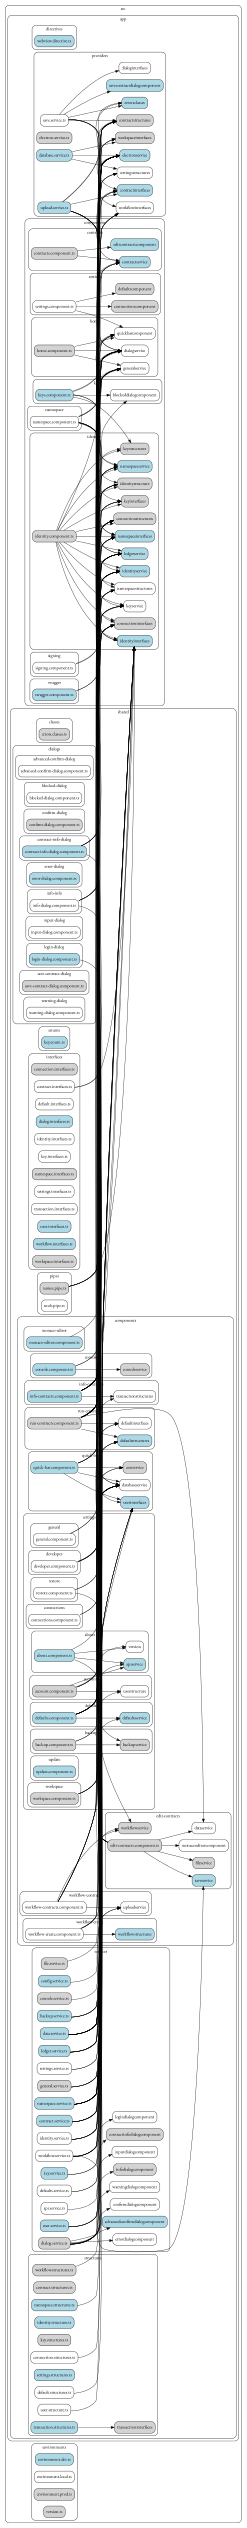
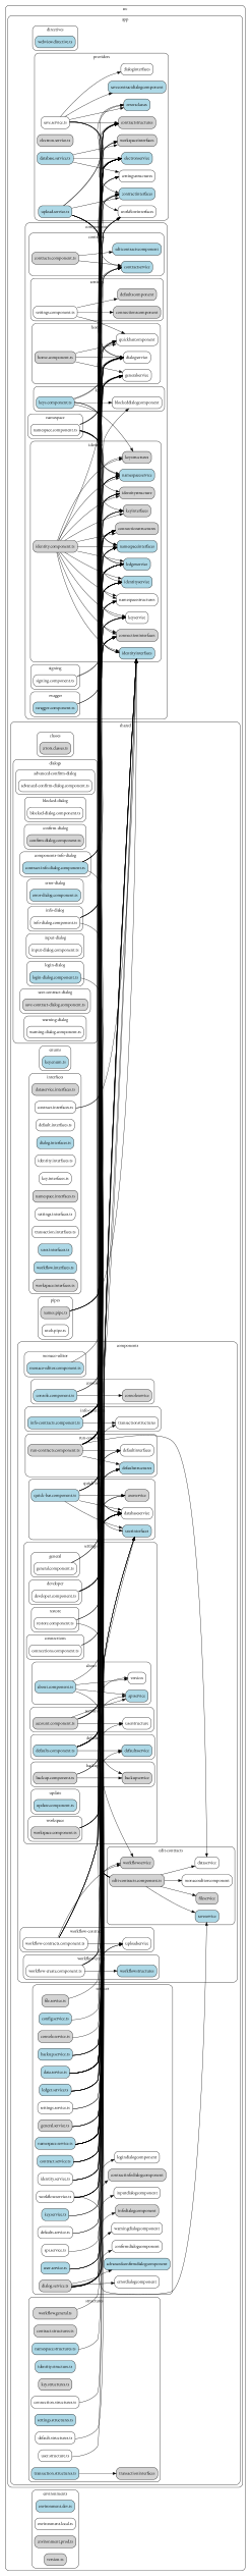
  digraph {
    fontname="EB Garamond"
    rankdir=LR
    node [fillcolor=white fontname="EB Garamond" shape=box style="filled,rounded"]
    edge [fontname="EB Garamond"]
    editcontractscomponent [fillcolor=lightblue]
    contractservice [fillcolor=lightblue]
    n3 [fillcolor=lightgrey label="contracts.component.ts"]
    generalservice
    quickbarcomponent
    dialogservice
    n7 [fillcolor=lightgrey label="home.component.ts"]
    keyservice
    ledgerservice [fillcolor=lightblue]
    identityservice [fillcolor=lightblue]
    namespaceservice [fillcolor=lightblue]
    connectionstructures [fillcolor=lightgrey]
    keystructures [fillcolor=lightgrey]
    namespacestructures
    identitystructure [fillcolor=lightgrey]
    identityinterfaces [fillcolor=lightblue]
    connectioninterfaces [fillcolor=lightgrey]
    keyinterfaces [fillcolor=lightgrey]
    namespaceinterfaces [fillcolor=lightblue]
    n20 [fillcolor=lightgrey label="identity.component.ts"]
    blockeddialogcomponent
    n22 [fillcolor=lightblue label="keys.component.ts"]
    n23 [label="namespace.component.ts"]
    connectionscomponent [fillcolor=lightgrey]
    defaultscomponent [fillcolor=lightgrey]
    n26 [label="settings.component.ts"]
    n27 [label="signing.component.ts"]
    n28 [fillcolor=lightblue label="swagger.component.ts"]
    n29 [fillcolor=lightblue label="webview.directive.ts"]
    electronservice [fillcolor=lightblue]
    workspaceinterfaces [fillcolor=lightgrey]
    settingsstructures
    savecontractdialogcomponent [fillcolor=lightblue]
    contractstructures [fillcolor=lightgrey]
    errorsclasses [fillcolor=lightblue]
    dialoginterfaces
    workflowinterfaces
    contractinterfaces [fillcolor=lightblue]
    n39 [fillcolor=lightblue label="database.service.ts"]
    n40 [fillcolor=lightgrey label="electron.service.ts"]
    n41 [label="save.service.ts"]
    n42 [fillcolor=lightblue label="upload.service.ts"]
    n43 [fillcolor=lightgrey label="errors.classes.ts"]
    consoleservice [fillcolor=lightgrey]
    n45 [fillcolor=lightblue label="console.component.ts"]
    monacoeditorcomponent
    dataservice
    saveservice [fillcolor=lightblue]
    fileservice [fillcolor=lightgrey]
    workflowservice [fillcolor=lightgrey]
    n51 [fillcolor=lightgrey label="edit-contracts.component.ts"]
    transactionstructures
    n53 [fillcolor=lightblue label="info-contracts.component.ts"]
    n54 [fillcolor=lightblue label="monaco-editor.component.ts"]
    databaseservice
    userinterfaces [fillcolor=lightblue]
    userservice [fillcolor=lightgrey]
    n58 [fillcolor=lightblue label="quick-bar.component.ts"]
    defaultstructures [fillcolor=lightblue]
    defaultinterfaces
    n61 [fillcolor=lightgrey label="run-contracts.component.ts"]
    version
    apiservice [fillcolor=lightblue]
    n64 [fillcolor=lightblue label="about.component.ts"]
    userstructure
    n66 [fillcolor=lightgrey label="account.component.ts"]
    backupservice [fillcolor=lightgrey]
    n68 [fillcolor=lightgrey label="backup.component.ts"]
    n69 [label="connections.component.ts"]
    defaultsservice [fillcolor=lightblue]
    n71 [fillcolor=lightblue label="defaults.component.ts"]
    n72 [label="developer.component.ts"]
    n73 [label="general.component.ts"]
    n74 [label="restore.component.ts"]
    n75 [fillcolor=lightblue label="update.component.ts"]
    n76 [fillcolor=lightgrey label="workspace.component.ts"]
    uploadservice
    n78 [label="workflow-contracts.component.ts"]
    workflowstructures [fillcolor=lightblue]
    n80 [label="workflow-create.component.ts"]
    n81 [label="advanced-confirm-dialog.component.ts"]
    n82 [label="blocked-dialog.component.ts"]
    n83 [fillcolor=lightgrey label="confirm-dialog.component.ts"]
    n84 [fillcolor=lightblue label="contract-info-dialog.component.ts"]
    n85 [fillcolor=lightblue label="error-dialog.component.ts"]
    n86 [label="info-dialog.component.ts"]
    n87 [label="input-dialog.component.ts"]
    n88 [fillcolor=lightblue label="login-dialog.component.ts"]
    n89 [fillcolor=lightgrey label="save-contract-dialog.component.ts"]
    n90 [label="warning-dialog.component.ts"]
    n91 [fillcolor=lightblue label="key.enum.ts"]
-   n92 [fillcolor=lightgrey label="connection.interfaces.ts"]
+   n92 [fillcolor=lightgrey label="dataservice.interfaces.ts"]
    n93 [label="contract.interfaces.ts"]
    n94 [label="default.interfaces.ts"]
    n95 [fillcolor=lightblue label="dialog.interfaces.ts"]
    n96 [label="identity.interfaces.ts"]
    n97 [label="key.interfaces.ts"]
    n98 [fillcolor=lightgrey label="namespace.interfaces.ts"]
    n99 [label="settings.interfaces.ts"]
    n100 [label="transaction.interfaces.ts"]
    n101 [fillcolor=lightblue label="user.interfaces.ts"]
    n102 [fillcolor=lightblue label="workflow.interfaces.ts"]
    n103 [fillcolor=lightgrey label="workspace.interfaces.ts"]
    errordialogcomponent
    advancedconfirmdialogcomponent [fillcolor=lightblue]
    confirmdialogcomponent
    warningdialogcomponent
    infodialogcomponent [fillcolor=lightgrey]
    inputdialogcomponent
    contractinfodialogcomponent [fillcolor=lightgrey]
    logindialogcomponent
    n112 [label="api.service.ts"]
    n113 [fillcolor=lightblue label="backup.service.ts"]
    n114 [fillcolor=lightblue label="config.service.ts"]
    n115 [fillcolor=lightgrey label="console.service.ts"]
    n116 [fillcolor=lightblue label="contract.service.ts"]
    n117 [fillcolor=lightblue label="data.service.ts"]
    n118 [label="defaults.service.ts"]
    n119 [fillcolor=lightgrey label="dialog.service.ts"]
    n120 [fillcolor=lightgrey label="file.service.ts"]
    n121 [fillcolor=lightgrey label="general.service.ts"]
    n122 [label="identity.service.ts"]
    n123 [fillcolor=lightblue label="key.service.ts"]
    n124 [fillcolor=lightblue label="ledger.service.ts"]
    n125 [fillcolor=lightblue label="namespace.service.ts"]
    n126 [label="settings.service.ts"]
    n127 [fillcolor=lightblue label="user.service.ts"]
    n128 [label="workflow.service.ts"]
    n129 [fillcolor=lightgrey label="names.pipe.ts"]
    n130 [label="ntob.pipe.ts"]
    transactioninterfaces [fillcolor=lightgrey]
    n132 [label="connection.structures.ts"]
    n133 [fillcolor=lightgrey label="contract.structures.ts"]
    n134 [label="default.structures.ts"]
    n135 [fillcolor=lightblue label="identity.structure.ts"]
    n136 [fillcolor=lightgrey label="key.structures.ts"]
    n137 [fillcolor=lightblue label="namespace.structures.ts"]
    n138 [fillcolor=lightblue label="settings.structures.ts"]
    n139 [fillcolor=lightblue label="transaction.structures.ts"]
    n140 [label="user.structure.ts"]
-   n141 [fillcolor=lightgrey label="workflow.structures.ts"]
+   n141 [fillcolor=lightgrey label="workflow.general.ts"]
    n142 [fillcolor=lightblue label="environment.dev.ts"]
    n143 [label="environment.local.ts"]
    n144 [fillcolor=lightgrey label="environment.prod.ts"]
    n145 [fillcolor=lightgrey label="version.ts"]
    subgraph cluster_1 {
      label=src
      style=rounded
      subgraph cluster_2 {
        label=app
        style=rounded
        subgraph cluster_3 {
          label=components
          style=rounded
          subgraph cluster_4 {
            label=contracts
            style=rounded
            n3
            subgraph sub_5 {
              label=contracts
              style=rounded
              editcontractscomponent
              contractservice
            }
          }
          subgraph cluster_6 {
            label=home
            style=rounded
            n7
            subgraph sub_7 {
              label=home
              style=rounded
              generalservice
              quickbarcomponent
              dialogservice
            }
          }
          subgraph cluster_8 {
            label=identity
            style=rounded
            n20
            subgraph sub_9 {
              label=identity
              style=rounded
              keyservice
              ledgerservice
              identityservice
              namespaceservice
              connectionstructures
              keystructures
              namespacestructures
              identitystructure
              identityinterfaces
              connectioninterfaces
              keyinterfaces
              namespaceinterfaces
            }
          }
          subgraph cluster_10 {
            label=keys
            style=rounded
            n22
            subgraph sub_11 {
              label=keys
              style=rounded
              blockeddialogcomponent
            }
          }
          subgraph cluster_12 {
            label=namespace
            style=rounded
            n23
            subgraph sub_13 {
              label=namespace
              style=rounded
            }
          }
          subgraph cluster_14 {
            label=settings
            style=rounded
            n26
            subgraph sub_15 {
              label=settings
              style=rounded
              connectionscomponent
              defaultscomponent
            }
          }
          subgraph cluster_16 {
            label=signing
            style=rounded
            n27
            subgraph sub_17 {
              label=signing
              style=rounded
            }
          }
          subgraph cluster_18 {
            label=swagger
            style=rounded
            n28
            subgraph sub_19 {
              label=swagger
              style=rounded
            }
          }
        }
        subgraph cluster_20 {
          label=directives
          style=rounded
          n29
          subgraph sub_21 {
            label=directives
            style=rounded
          }
        }
        subgraph cluster_22 {
          label=providers
          style=rounded
          n39
          n40
          n41
          n42
          subgraph sub_23 {
            label=providers
            style=rounded
            electronservice
            workspaceinterfaces
            settingsstructures
          }
          subgraph sub_24 {
            label=providers
            style=rounded
          }
          subgraph sub_25 {
            label=providers
            style=rounded
            savecontractdialogcomponent
            contractstructures
            errorsclasses
            dialoginterfaces
            workflowinterfaces
            contractinterfaces
          }
          subgraph sub_26 {
            label=providers
            style=rounded
            contractstructures
            errorsclasses
            contractinterfaces
          }
        }
        subgraph cluster_27 {
          label=shared
          style=rounded
          subgraph cluster_28 {
            label=classes
            style=rounded
            n43
            subgraph sub_29 {
              label=classes
              style=rounded
            }
          }
          subgraph cluster_30 {
            label=components
            style=rounded
            subgraph cluster_31 {
              label=console
              style=rounded
              n45
              subgraph sub_32 {
                label=console
                style=rounded
                consoleservice
              }
            }
            subgraph cluster_33 {
              label="edit-contracts"
              style=rounded
              n51
              subgraph sub_34 {
                label="edit-contracts"
                style=rounded
                monacoeditorcomponent
                dataservice
                saveservice
                fileservice
                workflowservice
              }
            }
            subgraph cluster_35 {
              label="info-contracts"
              style=rounded
              n53
              subgraph sub_36 {
                label="info-contracts"
                style=rounded
                transactionstructures
              }
            }
            subgraph cluster_37 {
              label="monaco-editor"
              style=rounded
              n54
              subgraph sub_38 {
                label="monaco-editor"
                style=rounded
              }
            }
            subgraph cluster_39 {
              label="quick-bar"
              style=rounded
              n58
              subgraph sub_40 {
                label="quick-bar"
                style=rounded
                databaseservice
                userinterfaces
                userservice
              }
            }
            subgraph cluster_41 {
              label="run-contracts"
              style=rounded
              n61
              subgraph sub_42 {
                label="run-contracts"
                style=rounded
                defaultstructures
                defaultinterfaces
              }
            }
            subgraph cluster_43 {
              label=settings
              style=rounded
              subgraph cluster_44 {
                label=about
                style=rounded
                n64
                subgraph sub_45 {
                  label=about
                  style=rounded
                  version
                  apiservice
                }
              }
              subgraph cluster_46 {
                label=account
                style=rounded
                n66
                subgraph sub_47 {
                  label=account
                  style=rounded
                  userstructure
                }
              }
              subgraph cluster_48 {
                label=backup
                style=rounded
                n68
                subgraph sub_49 {
                  label=backup
                  style=rounded
                  backupservice
                }
              }
              subgraph cluster_50 {
                label=connections
                style=rounded
                n69
                subgraph sub_51 {
                  label=connections
                  style=rounded
                }
              }
              subgraph cluster_52 {
                label=defaults
                style=rounded
                n71
                subgraph sub_53 {
                  label=defaults
                  style=rounded
                  defaultsservice
                }
              }
              subgraph cluster_54 {
                label=developer
                style=rounded
                n72
                subgraph sub_55 {
                  label=developer
                  style=rounded
                }
              }
              subgraph cluster_56 {
                label=general
                style=rounded
                n73
                subgraph sub_57 {
                  label=general
                  style=rounded
                }
              }
              subgraph cluster_58 {
                label=restore
                style=rounded
                n74
                subgraph sub_59 {
                  label=restore
                  style=rounded
                }
              }
              subgraph cluster_60 {
                label=update
                style=rounded
                n75
                subgraph sub_61 {
                  label=update
                  style=rounded
                }
              }
              subgraph cluster_62 {
                label=workspace
                style=rounded
                n76
                subgraph sub_63 {
                  label=workspace
                  style=rounded
                }
              }
            }
            subgraph cluster_64 {
              label="workflow-contracts"
              style=rounded
              n78
              subgraph sub_65 {
                label="workflow-contracts"
                style=rounded
                uploadservice
              }
            }
            subgraph cluster_66 {
              label="workflow-create"
              style=rounded
              n80
              subgraph sub_67 {
                label="workflow-create"
                style=rounded
                workflowstructures
              }
            }
          }
          subgraph cluster_68 {
            label=dialogs
            style=rounded
            subgraph cluster_69 {
              label="advanced-confirm-dialog"
              style=rounded
              n81
              subgraph sub_70 {
                label="advanced-confirm-dialog"
                style=rounded
              }
            }
            subgraph cluster_71 {
              label="blocked-dialog"
              style=rounded
              n82
              subgraph sub_72 {
                label="blocked-dialog"
                style=rounded
              }
            }
            subgraph cluster_73 {
              label="confirm-dialog"
              style=rounded
              n83
              subgraph sub_74 {
                label="confirm-dialog"
                style=rounded
              }
            }
            subgraph cluster_75 {
-             label="contract-info-dialog"
+             label="components-info-dialog"
              style=rounded
              n84
              subgraph sub_76 {
                label="contract-info-dialog"
                style=rounded
              }
            }
            subgraph cluster_77 {
              label="error-dialog"
              style=rounded
              n85
              subgraph sub_78 {
                label="error-dialog"
                style=rounded
              }
            }
            subgraph cluster_79 {
-             label="info-info"
+             label="info-dialog"
              style=rounded
              n86
              subgraph sub_80 {
                label="info-dialog"
                style=rounded
              }
            }
            subgraph cluster_81 {
              label="input-dialog"
              style=rounded
              n87
              subgraph sub_82 {
                label="input-dialog"
                style=rounded
              }
            }
            subgraph cluster_83 {
              label="login-dialog"
              style=rounded
              n88
              subgraph sub_84 {
                label="login-dialog"
                style=rounded
              }
            }
            subgraph cluster_85 {
              label="save-contract-dialog"
              style=rounded
              n89
              subgraph sub_86 {
                label="save-contract-dialog"
                style=rounded
              }
            }
            subgraph cluster_87 {
              label="warning-dialog"
              style=rounded
              n90
              subgraph sub_88 {
                label="warning-dialog"
                style=rounded
              }
            }
          }
          subgraph cluster_89 {
            label=enums
            style=rounded
            n91
            subgraph sub_90 {
              label=enums
              style=rounded
            }
          }
          subgraph cluster_91 {
            label=interfaces
            style=rounded
            n92
            n93
            n94
            n95
            n96
            n97
            n98
            n99
            n100
            n101
            n102
            n103
            subgraph sub_92 {
              label=interfaces
              style=rounded
            }
            subgraph sub_93 {
              label=interfaces
              style=rounded
            }
            subgraph sub_94 {
              label=interfaces
              style=rounded
            }
            subgraph sub_95 {
              label=interfaces
              style=rounded
            }
            subgraph sub_96 {
              label=interfaces
              style=rounded
            }
            subgraph sub_97 {
              label=interfaces
              style=rounded
            }
            subgraph sub_98 {
              label=interfaces
              style=rounded
            }
            subgraph sub_99 {
              label=interfaces
              style=rounded
            }
            subgraph sub_100 {
              label=interfaces
              style=rounded
            }
            subgraph sub_101 {
              label=interfaces
              style=rounded
            }
            subgraph sub_102 {
              label=interfaces
              style=rounded
            }
            subgraph sub_103 {
              label=interfaces
              style=rounded
            }
          }
          subgraph cluster_104 {
            label=services
            style=rounded
            n112
            n113
            n114
            n115
            n116
            n117
            n118
            n119
            n120
            n121
            n122
            n123
            n124
            n125
            n126
            n127
            n128
            subgraph sub_105 {
              label=services
              style=rounded
            }
            subgraph sub_106 {
              label=services
              style=rounded
            }
            subgraph sub_107 {
              label=services
              style=rounded
            }
            subgraph sub_108 {
              label=services
              style=rounded
            }
            subgraph sub_109 {
              label=services
              style=rounded
            }
            subgraph sub_110 {
              label=services
              style=rounded
            }
            subgraph sub_111 {
              label=services
              style=rounded
            }
            subgraph sub_112 {
              label=services
              style=rounded
              errordialogcomponent
              advancedconfirmdialogcomponent
              confirmdialogcomponent
              warningdialogcomponent
              infodialogcomponent
              inputdialogcomponent
              contractinfodialogcomponent
              logindialogcomponent
            }
            subgraph sub_113 {
              label=services
              style=rounded
            }
            subgraph sub_114 {
              label=services
              style=rounded
            }
            subgraph sub_115 {
              label=services
              style=rounded
            }
            subgraph sub_116 {
              label=services
              style=rounded
            }
            subgraph sub_117 {
              label=services
              style=rounded
            }
            subgraph sub_118 {
              label=services
              style=rounded
            }
            subgraph sub_119 {
              label=services
              style=rounded
            }
            subgraph sub_120 {
              label=services
              style=rounded
            }
            subgraph sub_121 {
              label=services
              style=rounded
            }
          }
          subgraph cluster_122 {
            label=pipes
            style=rounded
            n129
            n130
            subgraph sub_123 {
              label=pipes
              style=rounded
            }
            subgraph sub_124 {
              label=pipes
              style=rounded
            }
          }
          subgraph cluster_125 {
            label=structures
            style=rounded
            n132
            n133
            n134
            n135
            n136
            n137
            n138
            n139
            n140
            n141
            subgraph sub_126 {
              label=structures
              style=rounded
            }
            subgraph sub_127 {
              label=structures
              style=rounded
            }
            subgraph sub_128 {
              label=structures
              style=rounded
            }
            subgraph sub_129 {
              label=structures
              style=rounded
            }
            subgraph sub_130 {
              label=structures
              style=rounded
            }
            subgraph sub_131 {
              label=structures
              style=rounded
            }
            subgraph sub_132 {
              label=structures
              style=rounded
            }
            subgraph sub_133 {
              label=structures
              style=rounded
              transactioninterfaces
            }
            subgraph sub_134 {
              label=structures
              style=rounded
            }
            subgraph sub_135 {
              label=structures
              style=rounded
            }
          }
        }
      }
      subgraph cluster_136 {
        label=environments
        style=rounded
        n142
        n143
        n144
        n145
        subgraph sub_137 {
          label=environments
          style=rounded
        }
        subgraph sub_138 {
          label=environments
          style=rounded
        }
        subgraph sub_139 {
          label=environments
          style=rounded
        }
        subgraph sub_140 {
          label=environments
          style=rounded
        }
      }
    }
    n3 -> editcontractscomponent
    n3 -> contractservice
    n7 -> generalservice
    n7 -> quickbarcomponent
    n7 -> dialogservice
    n20 -> dialogservice
    n20 -> keyservice
    n20 -> ledgerservice
    n20 -> identityservice
    n20 -> namespaceservice
    n20 -> connectionstructures
    n20 -> keystructures
    n20 -> namespacestructures
    n20 -> identitystructure
    n20 -> identityinterfaces
    n20 -> connectioninterfaces
    n20 -> keyinterfaces
    n20 -> namespaceinterfaces
    n22 -> quickbarcomponent
    n22 -> dialogservice
    n22 -> keyservice
    n22 -> keystructures
    n22 -> keyinterfaces
    n22 -> blockeddialogcomponent
    n23 -> generalservice
    n23 -> quickbarcomponent
    n23 -> dialogservice
    n23 -> ledgerservice
    n23 -> identityservice
    n23 -> namespaceservice
    n23 -> namespacestructures
    n23 -> identitystructure
    n23 -> identityinterfaces
    n23 -> namespaceinterfaces
    n26 -> quickbarcomponent
    n26 -> connectionscomponent
    n26 -> defaultscomponent
    n27 -> keyservice
    n27 -> keyinterfaces
    n28 -> ledgerservice
    n28 -> connectionstructures
    n39 -> electronservice
    n39 -> workspaceinterfaces
    n39 -> settingsstructures
    n41 -> contractservice
    n41 -> dialogservice
    n41 -> savecontractdialogcomponent
    n41 -> contractstructures
    n41 -> errorsclasses
    n41 -> dialoginterfaces
    n41 -> workflowinterfaces
    n41 -> contractinterfaces
    n42 -> dialogservice
    n42 -> ledgerservice
    n42 -> namespaceservice
    n42 -> identityinterfaces
    n42 -> connectioninterfaces
    n42 -> namespaceinterfaces
    n42 -> contractstructures
    n42 -> errorsclasses
    n42 -> contractinterfaces
    n45 -> generalservice
    n45 -> electronservice
    n45 -> consoleservice
    n51 -> contractservice
    n51 -> generalservice
    n51 -> quickbarcomponent
    n51 -> dialogservice
    n51 -> electronservice
    n51 -> contractstructures
    n51 -> errorsclasses
    n51 -> contractinterfaces
    n51 -> monacoeditorcomponent
    n51 -> dataservice
    n51 -> saveservice
    n51 -> fileservice
    n53 -> contractservice
    n53 -> quickbarcomponent
    n53 -> dialogservice
    n53 -> ledgerservice
    n53 -> identityservice
    n53 -> namespaceservice
    n53 -> connectionstructures
    n53 -> namespacestructures
    n53 -> identitystructure
    n53 -> identityinterfaces
    n53 -> namespaceinterfaces
    n53 -> contractstructures
    n53 -> transactionstructures
    n54 -> electronservice
    n58 -> generalservice
    n58 -> dialogservice
    n58 -> electronservice
    n58 -> workspaceinterfaces
    n58 -> databaseservice
    n58 -> userinterfaces
    n58 -> userservice
    n61 -> generalservice
    n61 -> quickbarcomponent
    n61 -> dialogservice
    n61 -> keyservice
    n61 -> ledgerservice
    n61 -> identityservice
    n61 -> namespaceservice
    n61 -> connectionstructures
    n61 -> namespacestructures
    n61 -> identitystructure
    n61 -> identityinterfaces
    n61 -> connectioninterfaces
    n61 -> keyinterfaces
    n61 -> namespaceinterfaces
    n61 -> electronservice
    n61 -> contractstructures
    n61 -> dataservice
    n61 -> defaultstructures
    n61 -> defaultinterfaces
    n64 -> electronservice
    n64 -> workflowservice
    n64 -> version
    n64 -> apiservice
    n66 -> dialogservice
    n66 -> electronservice
    n66 -> userinterfaces
    n66 -> userservice
    n66 -> apiservice
    n66 -> userstructure
    n68 -> dialogservice
    n68 -> electronservice
    n68 -> backupservice
    n69 -> ledgerservice
    n69 -> connectionstructures
    n71 -> generalservice
    n71 -> ledgerservice
    n71 -> identityservice
    n71 -> namespaceservice
    n71 -> namespacestructures
    n71 -> identityinterfaces
    n71 -> connectioninterfaces
    n71 -> namespaceinterfaces
    n71 -> defaultstructures
    n71 -> defaultinterfaces
    n71 -> defaultsservice
    n72 -> dialogservice
    n72 -> electronservice
    n72 -> workspaceinterfaces
    n72 -> databaseservice
    n72 -> userservice
    n73 -> generalservice
    n73 -> settingsstructures
    n74 -> dialogservice
    n74 -> electronservice
    n74 -> backupservice
    n76 -> dialogservice
    n76 -> electronservice
    n76 -> workspaceinterfaces
    n76 -> databaseservice
    n78 -> contractservice
    n78 -> identityservice
    n78 -> identityinterfaces
    n78 -> workflowinterfaces
    n78 -> contractinterfaces
    n78 -> workflowservice
    n78 -> uploadservice
    n80 -> identityservice
    n80 -> identityinterfaces
    n80 -> workflowinterfaces
    n80 -> workflowservice
    n80 -> workflowstructures
    n84 -> identityservice
    n84 -> connectionstructures
    n84 -> identitystructure
    n84 -> contractstructures
    n84 -> databaseservice
    n86 -> identityservice
    n86 -> connectionstructures
    n86 -> identitystructure
    n86 -> contractstructures
    n86 -> databaseservice
    n88 -> userinterfaces
    n93 -> identityinterfaces
    n93 -> connectioninterfaces
    n112 -> userinterfaces
    n113 -> generalservice
    n113 -> dialogservice
    n113 -> electronservice
    n113 -> databaseservice
    n114 -> electronservice
    n115 -> electronservice
    n116 -> identityservice
    n116 -> identityinterfaces
    n116 -> contractstructures
    n116 -> contractinterfaces
    n116 -> databaseservice
    n116 -> uploadservice
    n117 -> contractservice
    n117 -> keyservice
    n117 -> ledgerservice
    n117 -> namespaceservice
    n117 -> connectionstructures
    n117 -> keystructures
    n117 -> namespacestructures
    n117 -> contractstructures
    n117 -> defaultstructures
    n117 -> defaultsservice
    n118 -> databaseservice
    n118 -> defaultstructures
    n119 -> blockeddialogcomponent
    n119 -> contractstructures
    n119 -> userinterfaces
    n119 -> errordialogcomponent
    n119 -> advancedconfirmdialogcomponent
    n119 -> confirmdialogcomponent
    n119 -> warningdialogcomponent
    n119 -> infodialogcomponent
    n119 -> inputdialogcomponent
    n119 -> contractinfodialogcomponent
    n119 -> logindialogcomponent
    n120 -> electronservice
    n121 -> electronservice
    n121 -> settingsstructures
    n121 -> databaseservice
    n121 -> version
    n122 -> keyservice
    n122 -> ledgerservice
    n122 -> identityinterfaces
    n122 -> connectioninterfaces
    n122 -> databaseservice
    n123 -> keyinterfaces
    n123 -> databaseservice
    n124 -> keyservice
    n124 -> connectionstructures
    n124 -> identityinterfaces
    n124 -> keyinterfaces
    n124 -> electronservice
    n124 -> databaseservice
    n125 -> generalservice
    n125 -> ledgerservice
    n125 -> identityservice
    n125 -> namespacestructures
    n125 -> identitystructure
    n125 -> identityinterfaces
    n125 -> connectioninterfaces
    n125 -> namespaceinterfaces
    n125 -> transactionstructures
    n125 -> databaseservice
    n126 -> settingsstructures
    n126 -> databaseservice
    n127 -> electronservice
    n127 -> userinterfaces
    n127 -> apiservice
    n127 -> userstructure
    n128 -> dialogservice
    n128 -> identityinterfaces
    n128 -> workflowinterfaces
    n128 -> contractinterfaces
    n128 -> saveservice
    n128 -> databaseservice
    n128 -> uploadservice
    n129 -> ledgerservice
    n129 -> identityservice
    n129 -> connectionstructures
    n129 -> identityinterfaces
    n129 -> connectioninterfaces
    n132 -> connectioninterfaces
    n134 -> defaultinterfaces
    n137 -> namespaceinterfaces
    n139 -> transactioninterfaces
    n140 -> userinterfaces
    n141 -> workflowinterfaces
  }
